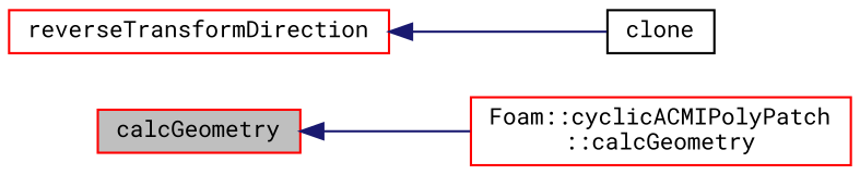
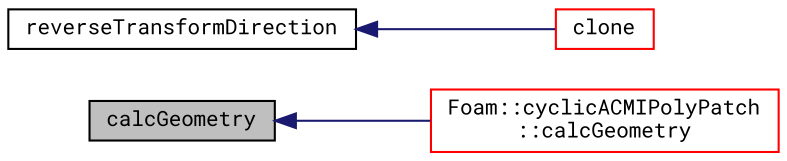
  digraph {
    fontname="Roboto Mono"
    rankdir=LR
    node [color=black fontname="Roboto Mono" fontsize=10 shape=record]
    edge [color=midnightblue dir=back fontname="Roboto Mono" fontsize=10 labelfontname=Helvetica labelfontsize=10 style=solid]
-   n1 [color=red fillcolor=grey75 fontcolor=black height=0.2 label=calcGeometry style=filled width=0.4]
+   n1 [fillcolor=grey75 fontcolor=black height=0.2 label=calcGeometry style=filled width=0.4]
    n2 [color=red height=0.2 label="Foam::cyclicACMIPolyPatch\l::calcGeometry" width=0.4]
-   n3 [height=0.2 label=clone width=0.4]
-   n4 [color=red height=0.2 label=reverseTransformDirection width=0.4]
+   n3 [color=red height=0.2 label=clone width=0.4]
+   n4 [height=0.2 label=reverseTransformDirection width=0.4]
    n1 -> n2
    n4 -> n3
  }
